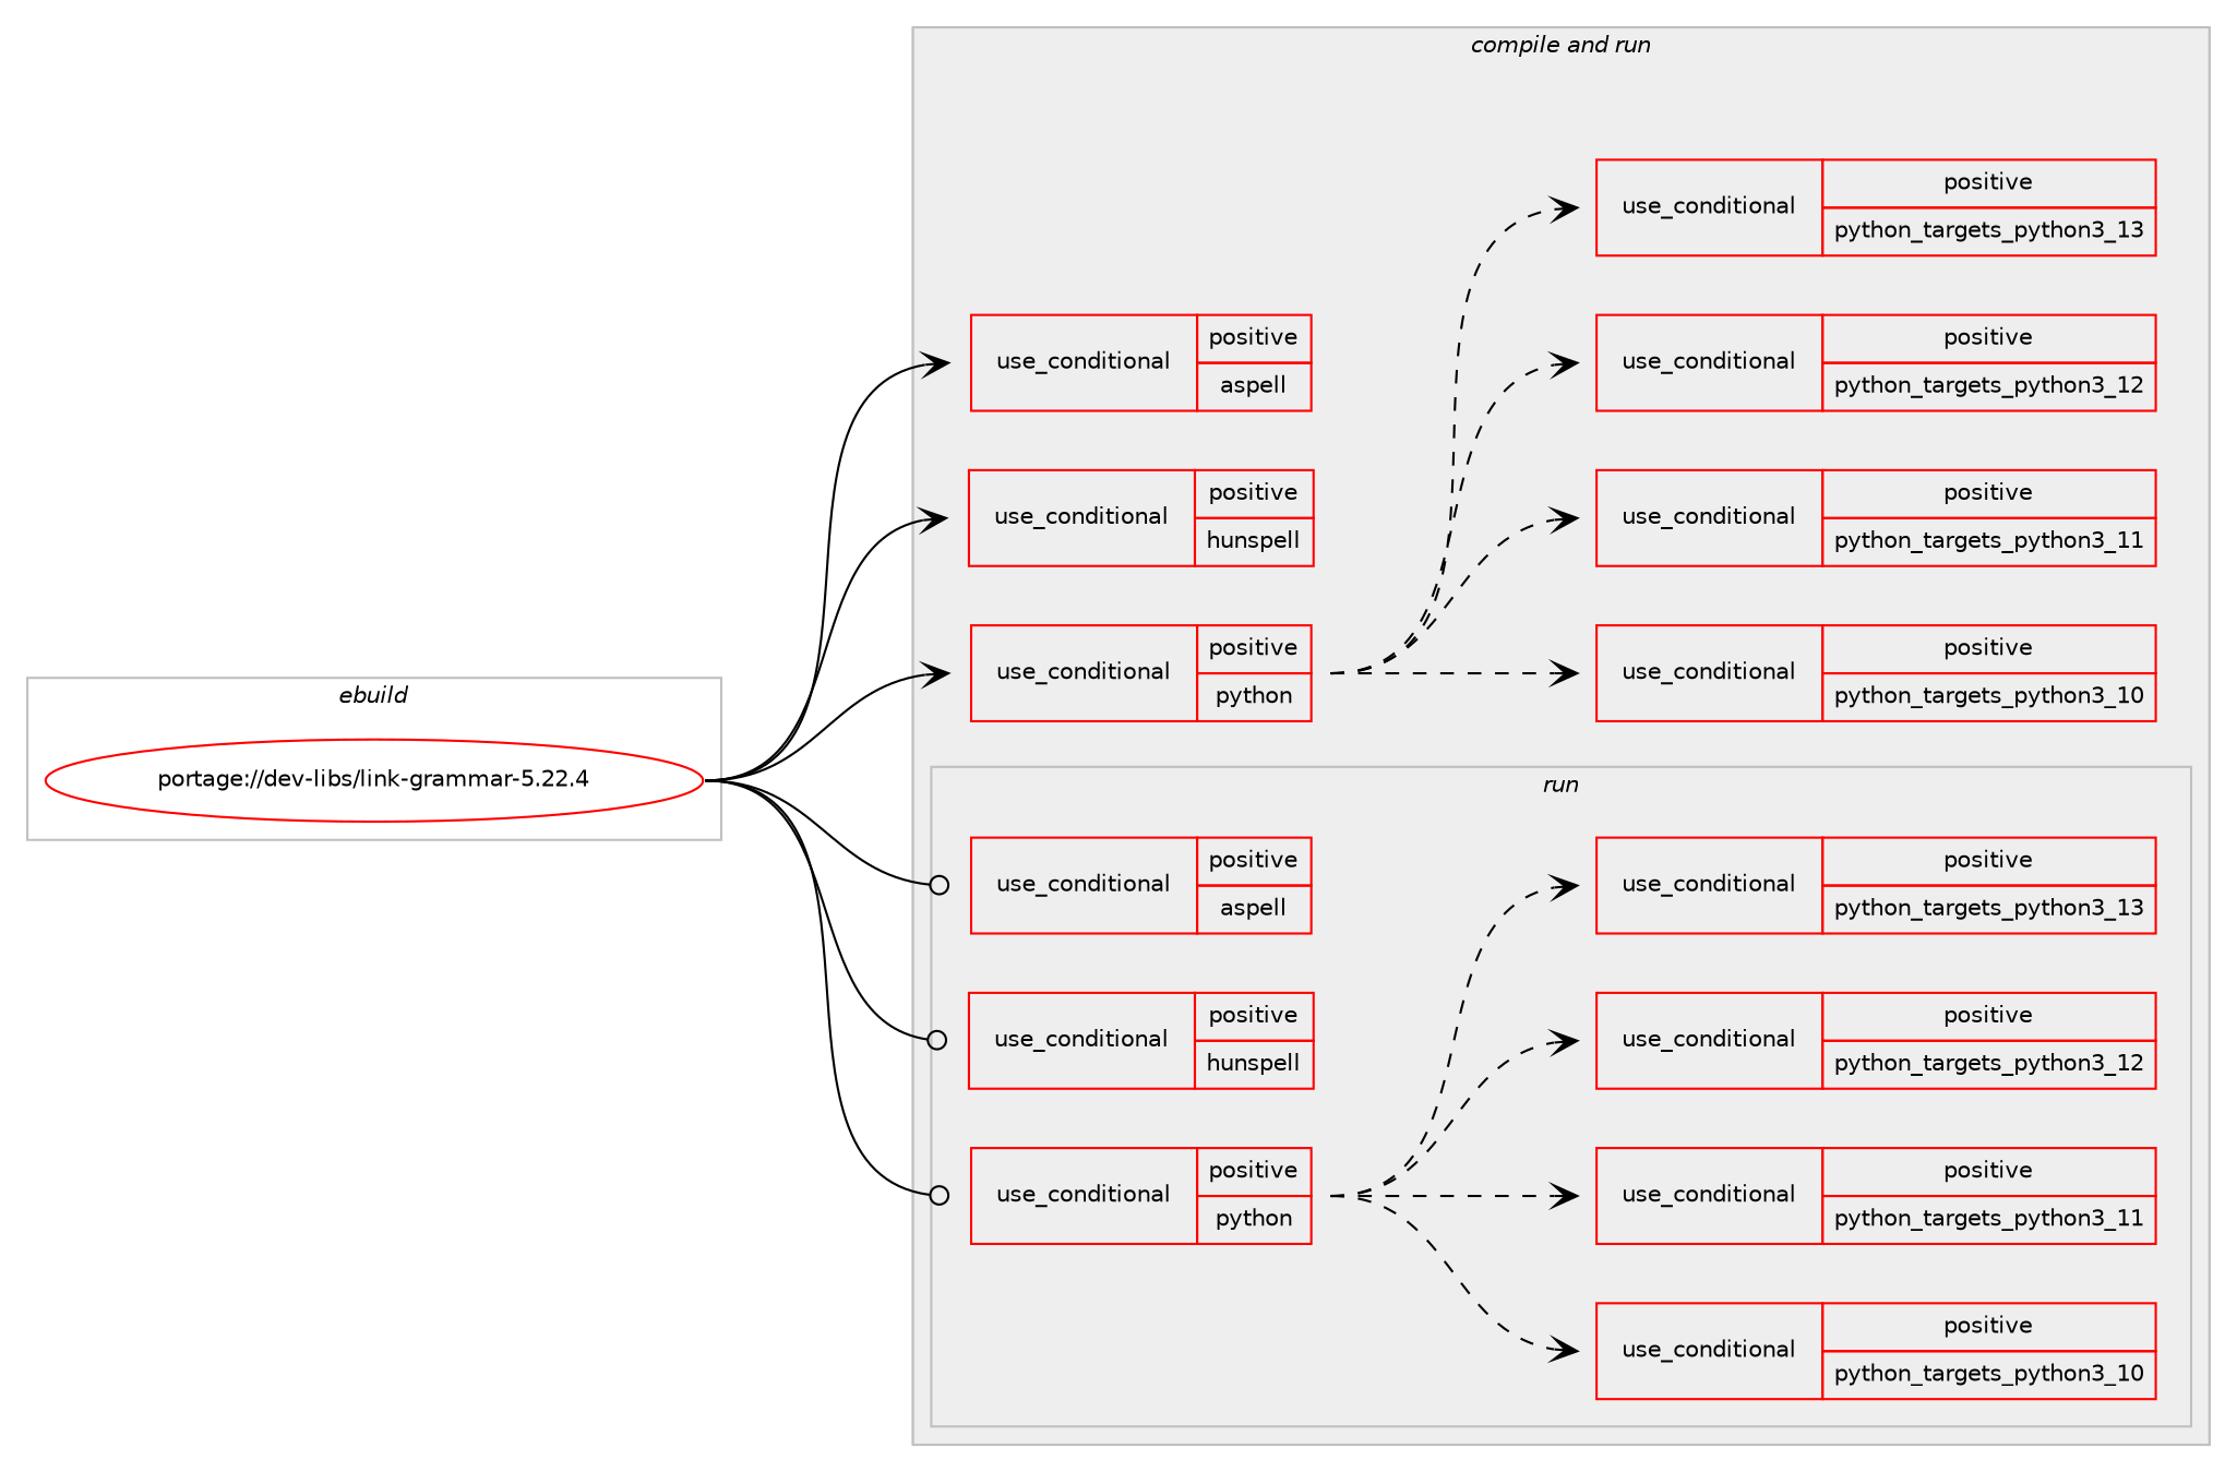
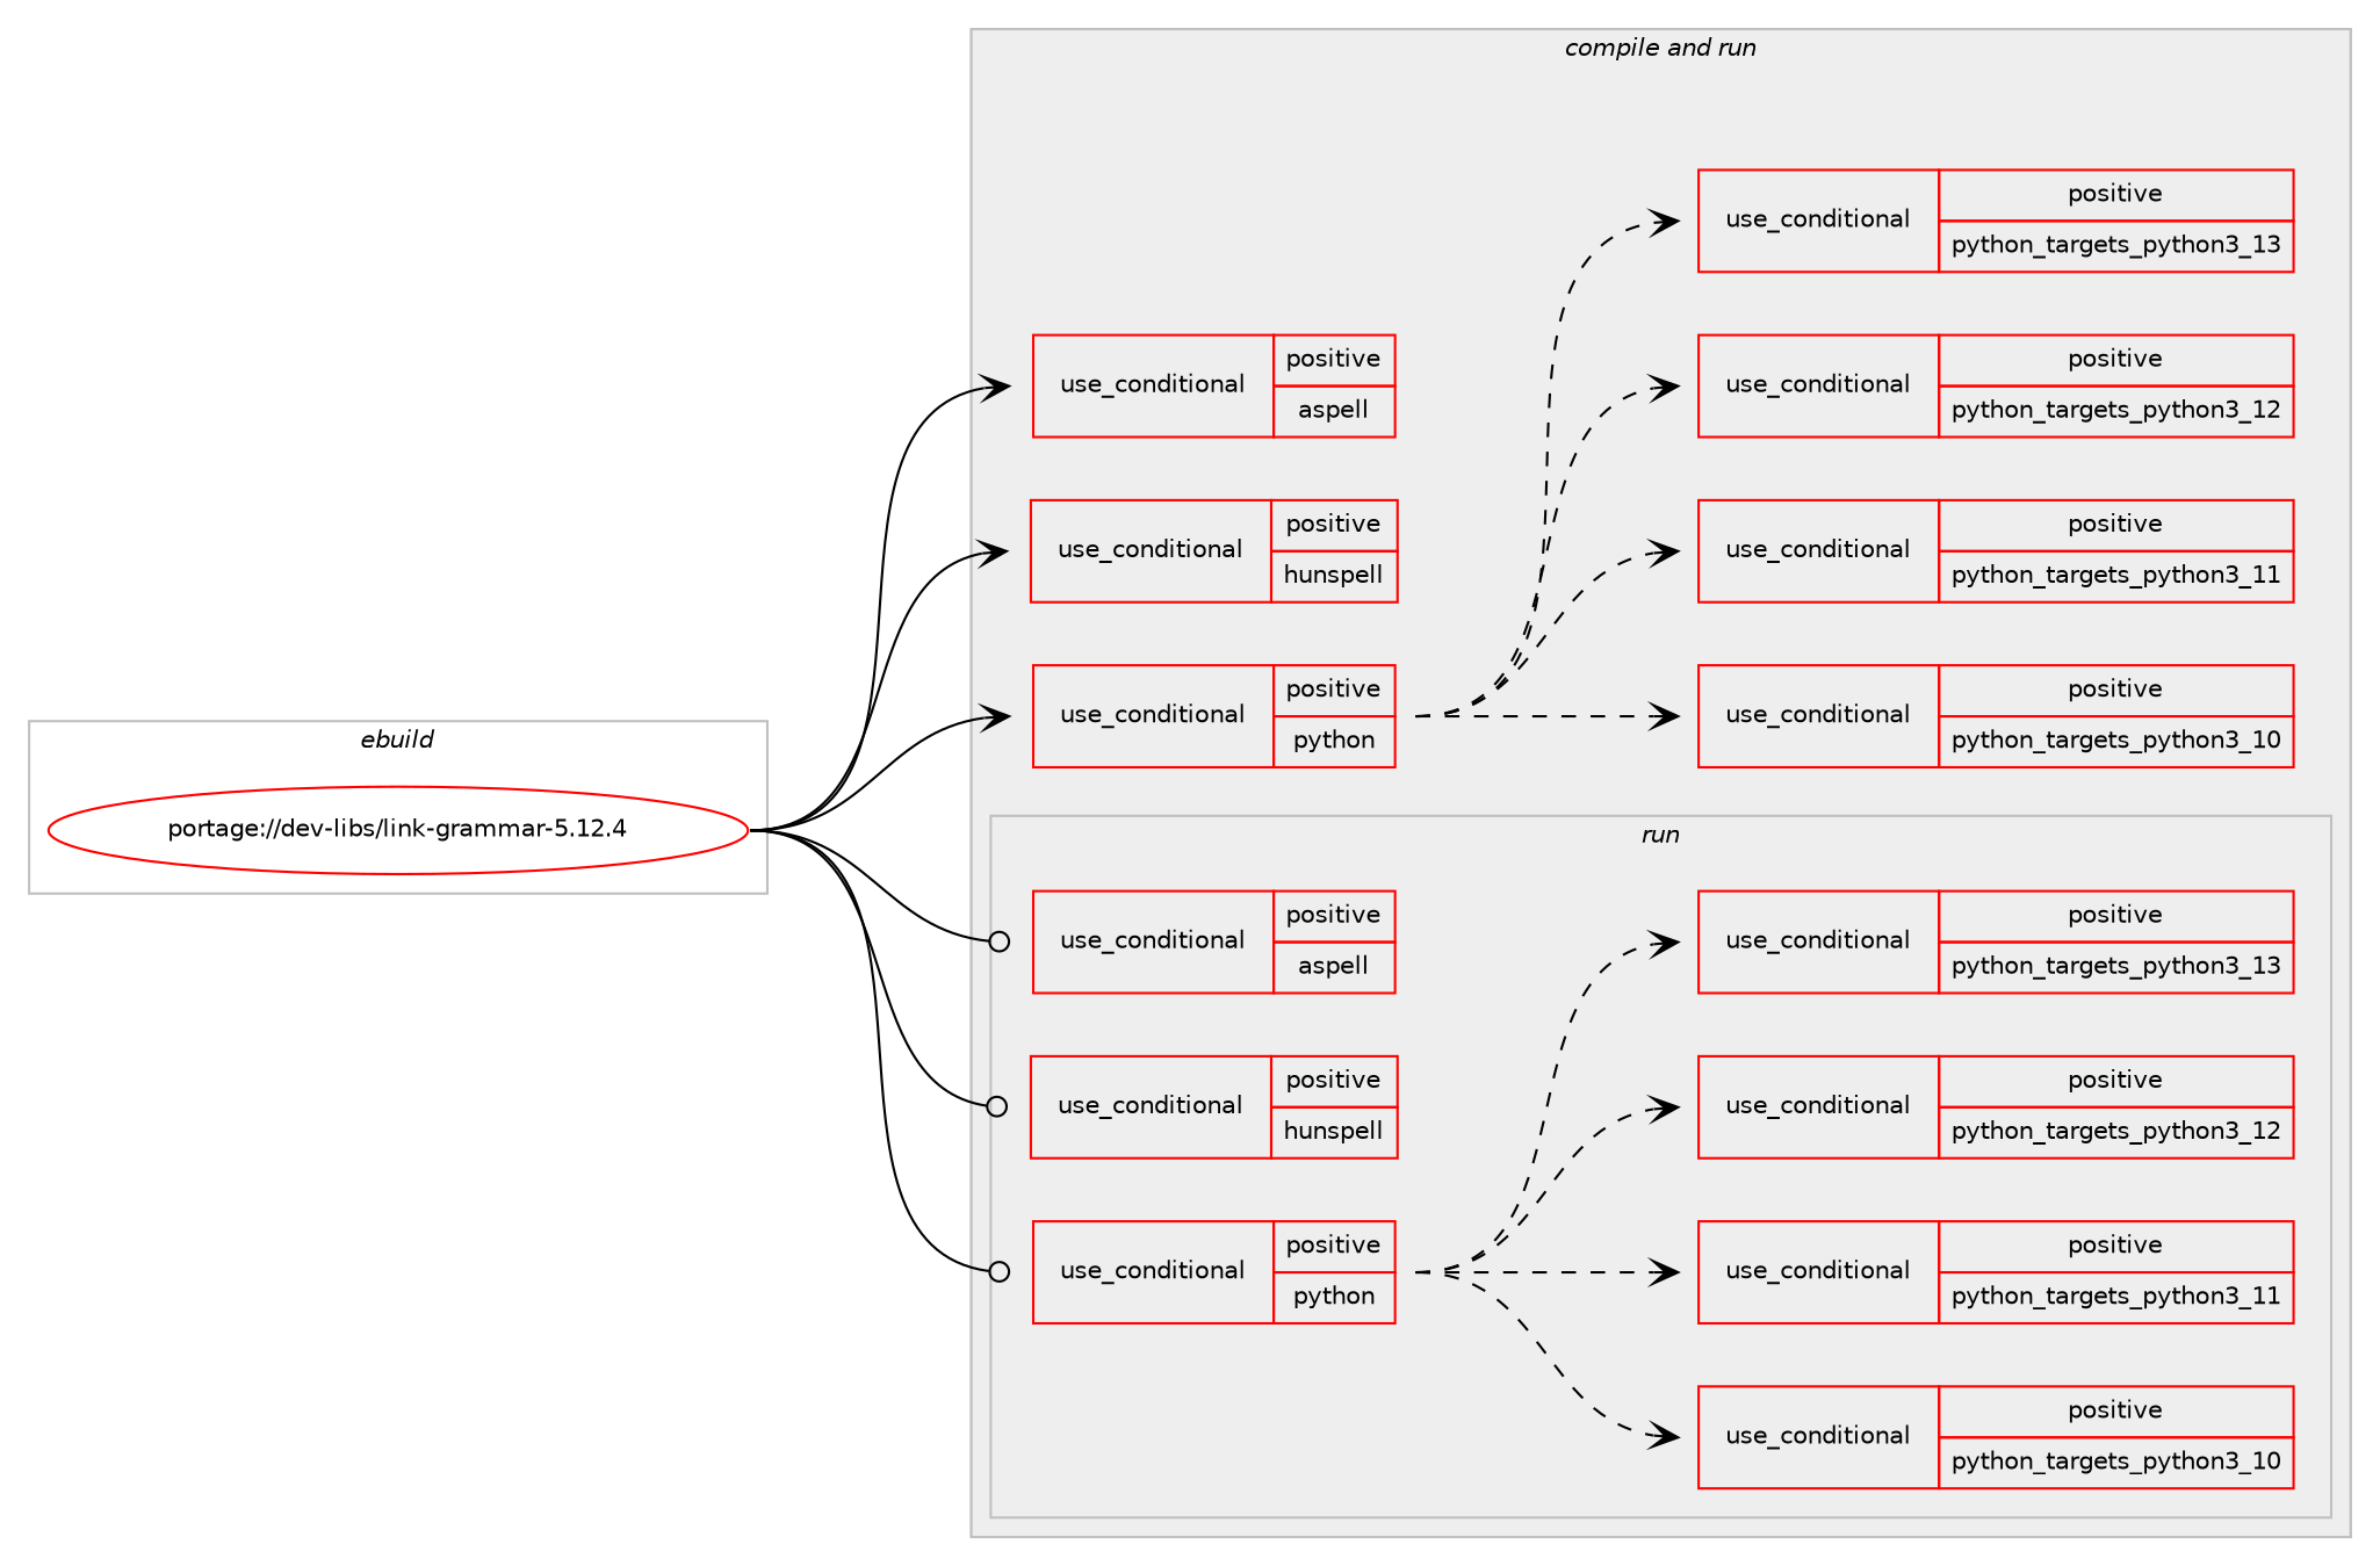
  digraph {
    compound=true
    concentrate=true
    fontname=Helvetica
    fontsize=10
    newrank=true
    rankdir=LR
    ranksep=1.5
    node [color=red fontname=Helvetica fontsize=10 shape=none]
    edge [arrowhead=vee headport=w style=dashed tailport=e weight=20]
-   n1 [label="portage://dev-libs/link-grammar-5.22.4" width=4 shape=""]
+   n1 [label="portage://dev-libs/link-grammar-5.12.4" width=4 shape=""]
    n2 [label=<<TABLE BORDER="0" CELLBORDER="1" CELLSPACING="0" CELLPADDING="4"><TR><TD ROWSPAN="3" CELLPADDING="10">use_conditional</TD></TR><TR><TD>positive</TD></TR><TR><TD>aspell</TD></TR></TABLE>>]
    n3 [label=<<TABLE BORDER="0" CELLBORDER="1" CELLSPACING="0" CELLPADDING="4"><TR><TD ROWSPAN="3" CELLPADDING="10">use_conditional</TD></TR><TR><TD>positive</TD></TR><TR><TD>hunspell</TD></TR></TABLE>>]
    n4 [label=<<TABLE BORDER="0" CELLBORDER="1" CELLSPACING="0" CELLPADDING="4"><TR><TD ROWSPAN="3" CELLPADDING="10">use_conditional</TD></TR><TR><TD>positive</TD></TR><TR><TD>python_targets_python3_10</TD></TR></TABLE>>]
    n5 [label=<<TABLE BORDER="0" CELLBORDER="1" CELLSPACING="0" CELLPADDING="4"><TR><TD ROWSPAN="3" CELLPADDING="10">use_conditional</TD></TR><TR><TD>positive</TD></TR><TR><TD>python_targets_python3_11</TD></TR></TABLE>>]
    n6 [label=<<TABLE BORDER="0" CELLBORDER="1" CELLSPACING="0" CELLPADDING="4"><TR><TD ROWSPAN="3" CELLPADDING="10">use_conditional</TD></TR><TR><TD>positive</TD></TR><TR><TD>python_targets_python3_12</TD></TR></TABLE>>]
    n7 [label=<<TABLE BORDER="0" CELLBORDER="1" CELLSPACING="0" CELLPADDING="4"><TR><TD ROWSPAN="3" CELLPADDING="10">use_conditional</TD></TR><TR><TD>positive</TD></TR><TR><TD>python_targets_python3_13</TD></TR></TABLE>>]
    n8 [label=<<TABLE BORDER="0" CELLBORDER="1" CELLSPACING="0" CELLPADDING="4"><TR><TD ROWSPAN="3" CELLPADDING="10">use_conditional</TD></TR><TR><TD>positive</TD></TR><TR><TD>python</TD></TR></TABLE>>]
    n9 [label=<<TABLE BORDER="0" CELLBORDER="1" CELLSPACING="0" CELLPADDING="4"><TR><TD ROWSPAN="3" CELLPADDING="10">use_conditional</TD></TR><TR><TD>positive</TD></TR><TR><TD>aspell</TD></TR></TABLE>>]
    n10 [label=<<TABLE BORDER="0" CELLBORDER="1" CELLSPACING="0" CELLPADDING="4"><TR><TD ROWSPAN="3" CELLPADDING="10">use_conditional</TD></TR><TR><TD>positive</TD></TR><TR><TD>hunspell</TD></TR></TABLE>>]
    n11 [label=<<TABLE BORDER="0" CELLBORDER="1" CELLSPACING="0" CELLPADDING="4"><TR><TD ROWSPAN="3" CELLPADDING="10">use_conditional</TD></TR><TR><TD>positive</TD></TR><TR><TD>python_targets_python3_10</TD></TR></TABLE>>]
    n12 [label=<<TABLE BORDER="0" CELLBORDER="1" CELLSPACING="0" CELLPADDING="4"><TR><TD ROWSPAN="3" CELLPADDING="10">use_conditional</TD></TR><TR><TD>positive</TD></TR><TR><TD>python_targets_python3_11</TD></TR></TABLE>>]
    n13 [label=<<TABLE BORDER="0" CELLBORDER="1" CELLSPACING="0" CELLPADDING="4"><TR><TD ROWSPAN="3" CELLPADDING="10">use_conditional</TD></TR><TR><TD>positive</TD></TR><TR><TD>python_targets_python3_12</TD></TR></TABLE>>]
    n14 [label=<<TABLE BORDER="0" CELLBORDER="1" CELLSPACING="0" CELLPADDING="4"><TR><TD ROWSPAN="3" CELLPADDING="10">use_conditional</TD></TR><TR><TD>positive</TD></TR><TR><TD>python_targets_python3_13</TD></TR></TABLE>>]
    n15 [label=<<TABLE BORDER="0" CELLBORDER="1" CELLSPACING="0" CELLPADDING="4"><TR><TD ROWSPAN="3" CELLPADDING="10">use_conditional</TD></TR><TR><TD>positive</TD></TR><TR><TD>python</TD></TR></TABLE>>]
    subgraph cluster_1 {
      color=gray
      label=<<i>ebuild</i>>
      rank=same
      n1
    }
    subgraph cluster_2 {
      color=gray
      label=<<i>dependencies</i>>
      subgraph cluster_3 {
        color=gray
        fillcolor="#eeeeee"
        label=<<i>compile</i>>
        style=filled
        subgraph sub_4 {
          color=gray
          fillcolor="#eeeeee"
          label=<<i>compile</i>>
          style=filled
          n2
        }
        subgraph sub_5 {
          color=gray
          fillcolor="#eeeeee"
          label=<<i>compile</i>>
          style=filled
          n3
        }
        subgraph sub_6 {
          color=gray
          fillcolor="#eeeeee"
          label=<<i>compile</i>>
          style=filled
          n8
          subgraph sub_7 {
            color=gray
            fillcolor="#eeeeee"
            label=<<i>compile</i>>
            style=filled
            n4
          }
          subgraph sub_8 {
            color=gray
            fillcolor="#eeeeee"
            label=<<i>compile</i>>
            style=filled
            n5
          }
          subgraph sub_9 {
            color=gray
            fillcolor="#eeeeee"
            label=<<i>compile</i>>
            style=filled
            n6
          }
          subgraph sub_10 {
            color=gray
            fillcolor="#eeeeee"
            label=<<i>compile</i>>
            style=filled
            n7
          }
        }
      }
      subgraph cluster_11 {
        color=gray
        fillcolor="#eeeeee"
        label=<<i>compile and run</i>>
        style=filled
      }
      subgraph cluster_12 {
        color=gray
        fillcolor="#eeeeee"
        label=<<i>run</i>>
        style=filled
        subgraph sub_13 {
          color=gray
          fillcolor="#eeeeee"
          label=<<i>run</i>>
          style=filled
          n9
        }
        subgraph sub_14 {
          color=gray
          fillcolor="#eeeeee"
          label=<<i>run</i>>
          style=filled
          n10
        }
        subgraph sub_15 {
          color=gray
          fillcolor="#eeeeee"
          label=<<i>run</i>>
          style=filled
          n15
          subgraph sub_16 {
            color=gray
            fillcolor="#eeeeee"
            label=<<i>run</i>>
            style=filled
            n11
          }
          subgraph sub_17 {
            color=gray
            fillcolor="#eeeeee"
            label=<<i>run</i>>
            style=filled
            n12
          }
          subgraph sub_18 {
            color=gray
            fillcolor="#eeeeee"
            label=<<i>run</i>>
            style=filled
            n13
          }
          subgraph sub_19 {
            color=gray
            fillcolor="#eeeeee"
            label=<<i>run</i>>
            style=filled
            n14
          }
        }
      }
    }
    subgraph cluster_20 {
      color=gray
      label=<<i>candidates</i>>
      rank=same
    }
    n1 -> n2 [style=solid]
    n1 -> n3 [style=solid]
    n1 -> n8 [style=solid]
    n1 -> n9 [arrowhead=odot style=solid]
    n1 -> n10 [arrowhead=odot style=solid]
    n1 -> n15 [arrowhead=odot style=solid]
    n8 -> n4
    n8 -> n5
    n8 -> n6
    n8 -> n7
    n15 -> n11
    n15 -> n12
    n15 -> n13
    n15 -> n14
  }
